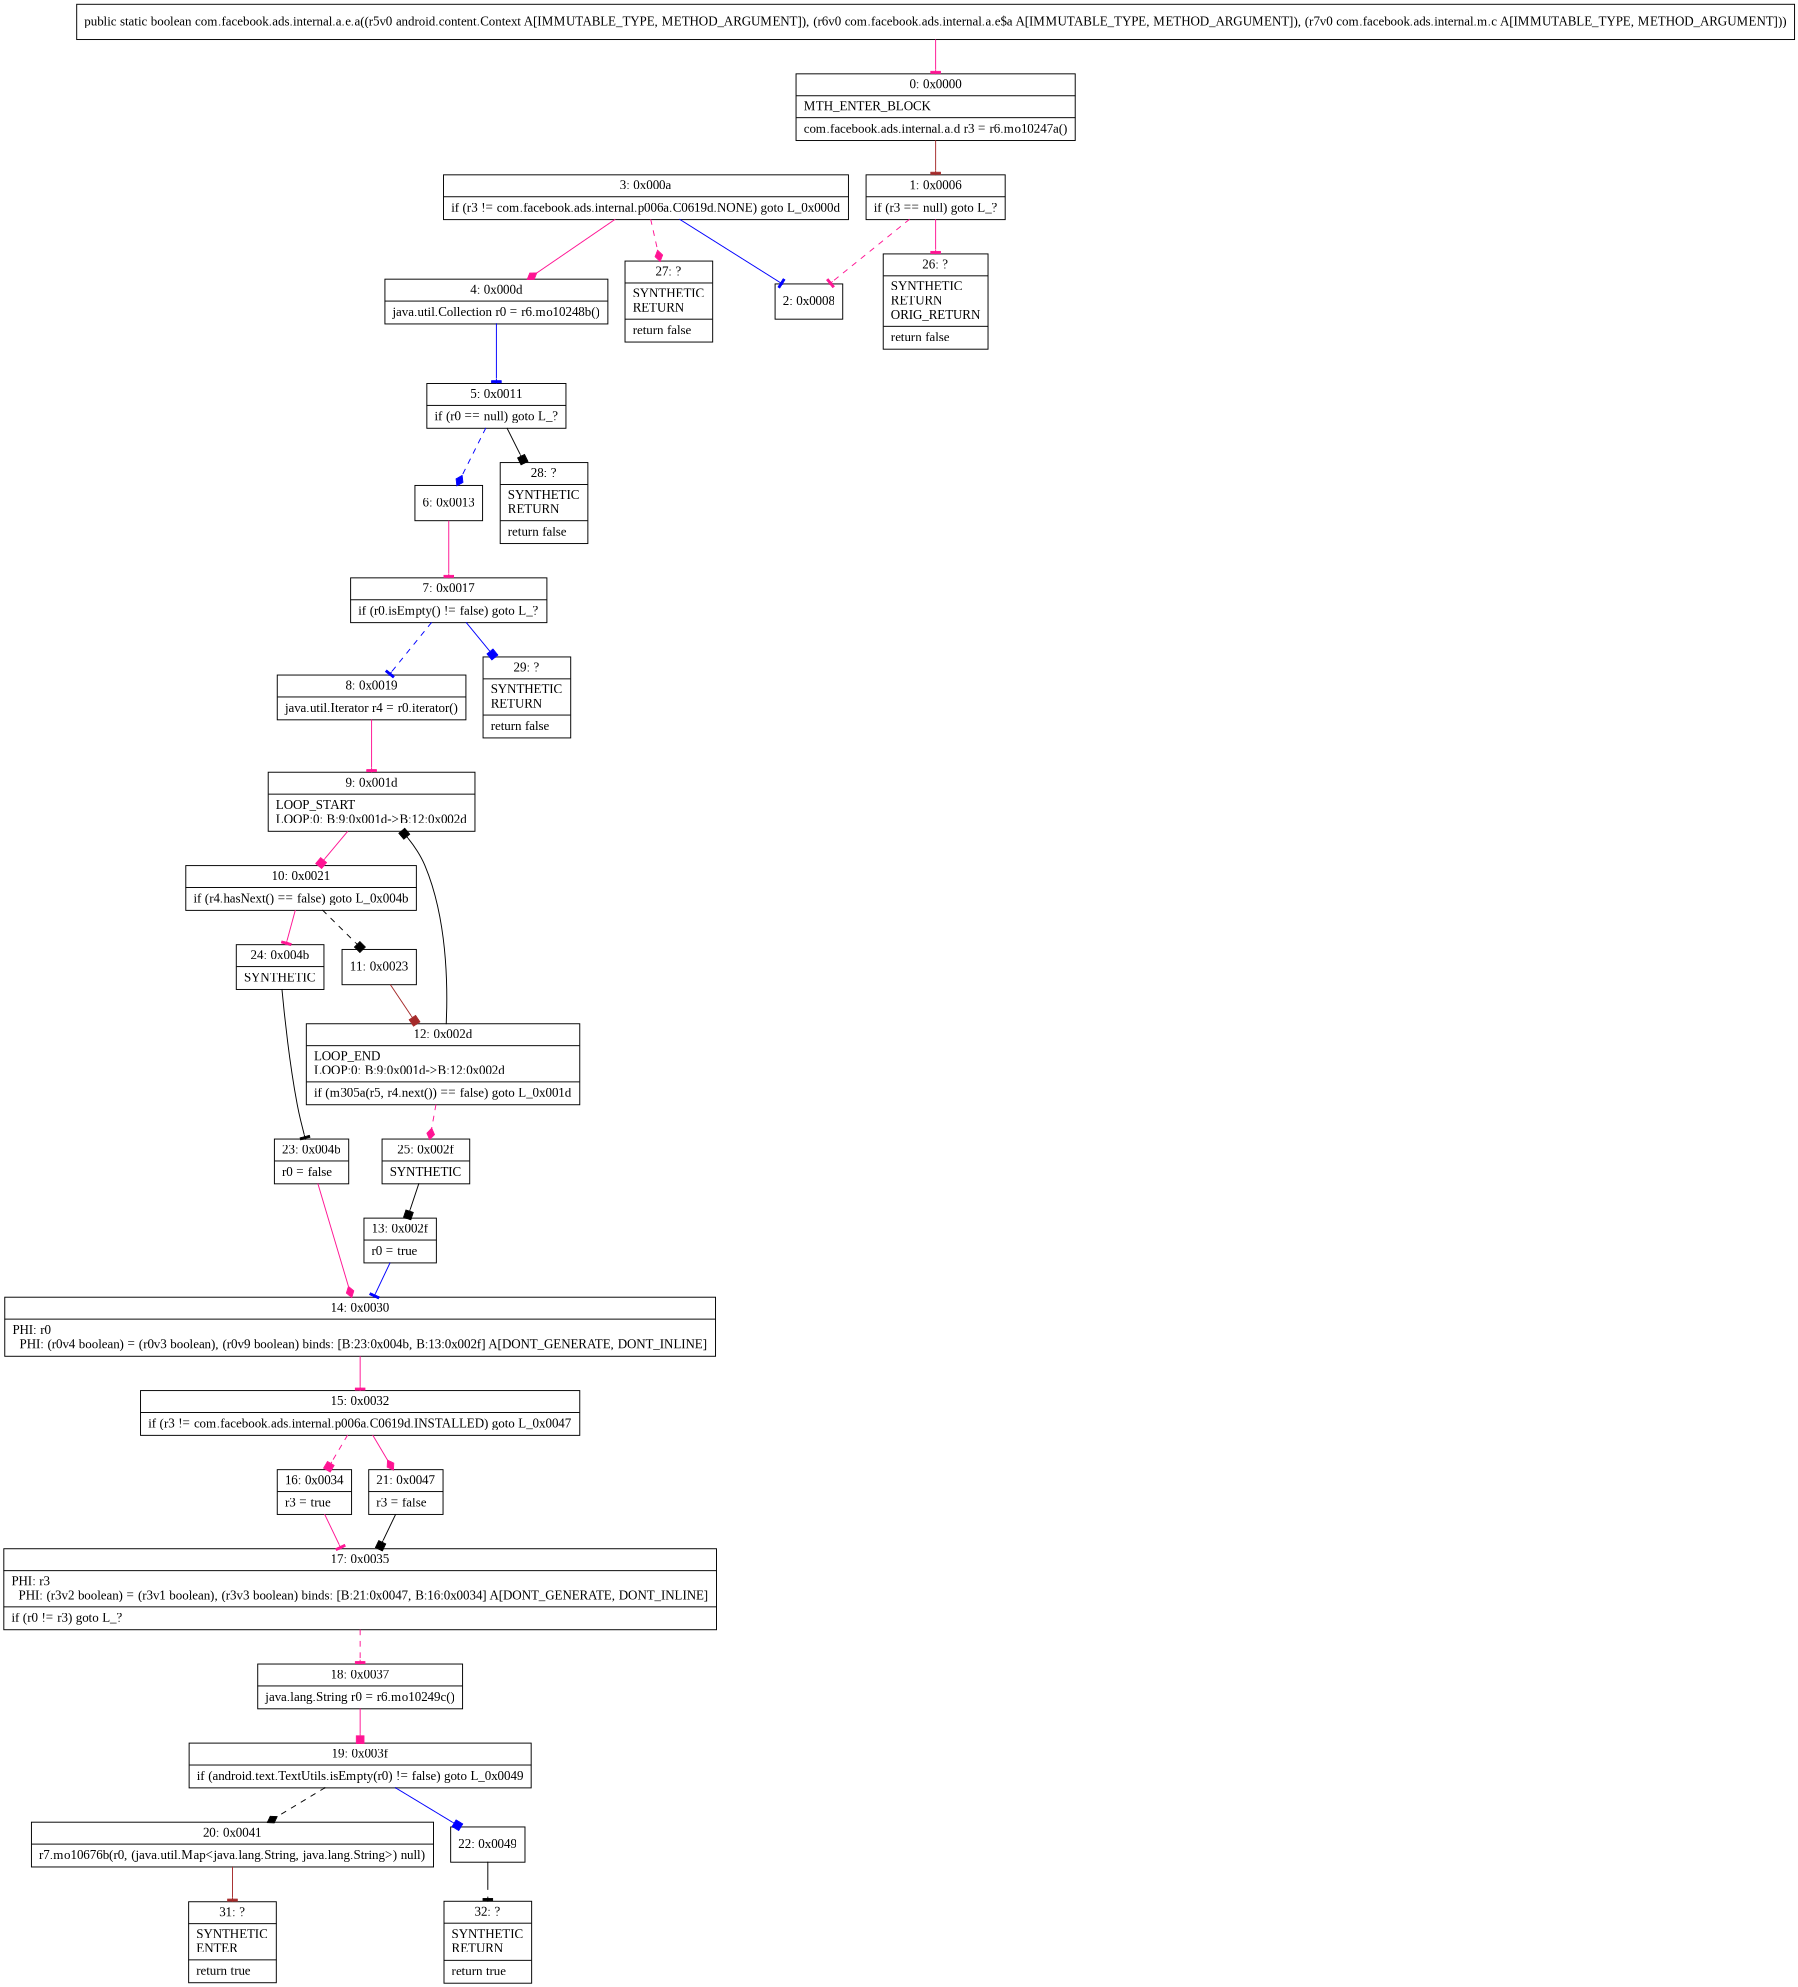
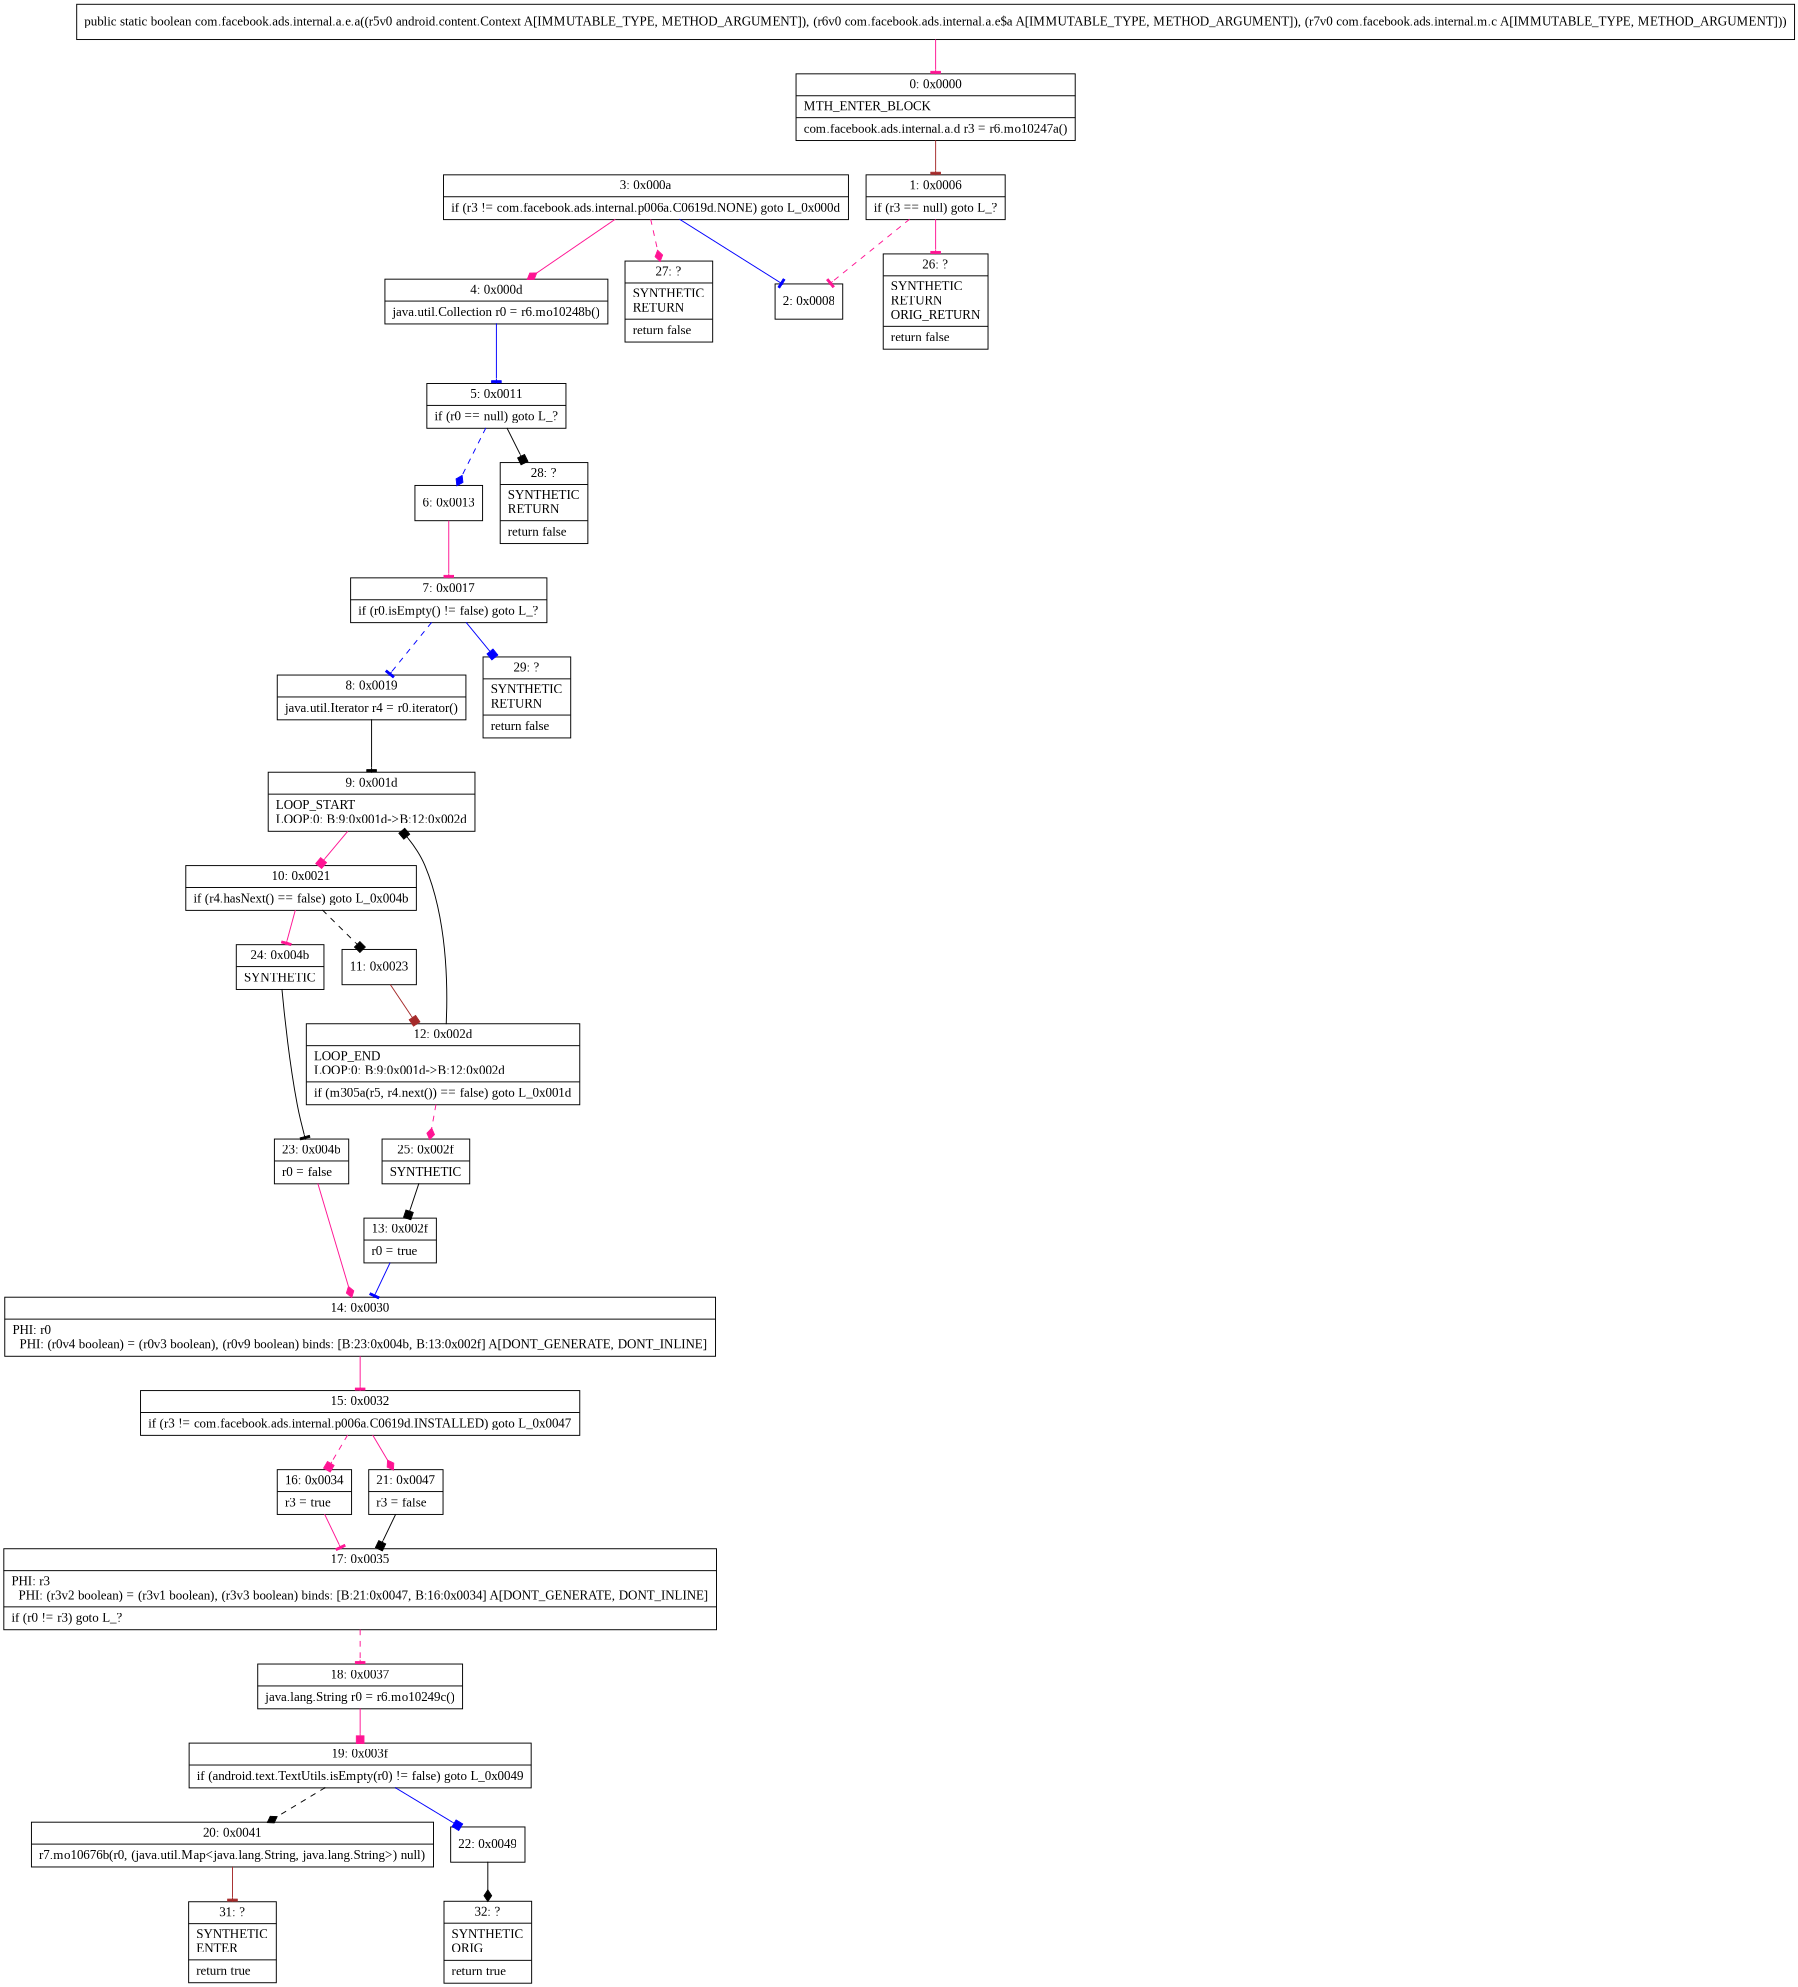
  digraph {
    fontname="Liberation Serif"
    node [fontname="Liberation Serif" shape=record]
    edge [arrowhead=tee color=deeppink fontname="Liberation Serif"]
    n1 [label="{0\:\ 0x0000|MTH_ENTER_BLOCK\l|com.facebook.ads.internal.a.d r3 = r6.mo10247a()\l}"]
    n2 [label="{1\:\ 0x0006|if (r3 == null) goto L_?\l}"]
    n3 [label="{2\:\ 0x0008}"]
    n4 [label="{26\:\ ?|SYNTHETIC\lRETURN\lORIG_RETURN\l|return false\l}"]
    n5 [label="{3\:\ 0x000a|if (r3 != com.facebook.ads.internal.p006a.C0619d.NONE) goto L_0x000d\l}"]
    n6 [label="{4\:\ 0x000d|java.util.Collection r0 = r6.mo10248b()\l}"]
    n7 [label="{27\:\ ?|SYNTHETIC\lRETURN\l|return false\l}"]
    n8 [label="{5\:\ 0x0011|if (r0 == null) goto L_?\l}"]
    n9 [label="{6\:\ 0x0013}"]
    n10 [label="{28\:\ ?|SYNTHETIC\lRETURN\l|return false\l}"]
    n11 [label="{7\:\ 0x0017|if (r0.isEmpty() != false) goto L_?\l}"]
    n12 [label="{8\:\ 0x0019|java.util.Iterator r4 = r0.iterator()\l}"]
    n13 [label="{29\:\ ?|SYNTHETIC\lRETURN\l|return false\l}"]
    n14 [label="{9\:\ 0x001d|LOOP_START\lLOOP:0: B:9:0x001d\-\>B:12:0x002d\l}"]
    n15 [label="{10\:\ 0x0021|if (r4.hasNext() == false) goto L_0x004b\l}"]
    n16 [label="{11\:\ 0x0023}"]
    n17 [label="{24\:\ 0x004b|SYNTHETIC\l}"]
    n18 [label="{12\:\ 0x002d|LOOP_END\lLOOP:0: B:9:0x001d\-\>B:12:0x002d\l|if (m305a(r5, r4.next()) == false) goto L_0x001d\l}"]
    n19 [label="{23\:\ 0x004b|r0 = false\l}"]
    n20 [label="{25\:\ 0x002f|SYNTHETIC\l}"]
    n21 [label="{13\:\ 0x002f|r0 = true\l}"]
    n22 [label="{14\:\ 0x0030|PHI: r0 \l  PHI: (r0v4 boolean) = (r0v3 boolean), (r0v9 boolean) binds: [B:23:0x004b, B:13:0x002f] A[DONT_GENERATE, DONT_INLINE]\l}"]
    n23 [label="{15\:\ 0x0032|if (r3 != com.facebook.ads.internal.p006a.C0619d.INSTALLED) goto L_0x0047\l}"]
    n24 [label="{16\:\ 0x0034|r3 = true\l}"]
    n25 [label="{21\:\ 0x0047|r3 = false\l}"]
    n26 [label="{17\:\ 0x0035|PHI: r3 \l  PHI: (r3v2 boolean) = (r3v1 boolean), (r3v3 boolean) binds: [B:21:0x0047, B:16:0x0034] A[DONT_GENERATE, DONT_INLINE]\l|if (r0 != r3) goto L_?\l}"]
    n27 [label="{18\:\ 0x0037|java.lang.String r0 = r6.mo10249c()\l}"]
    n28 [label="{19\:\ 0x003f|if (android.text.TextUtils.isEmpty(r0) != false) goto L_0x0049\l}"]
    n29 [label="{20\:\ 0x0041|r7.mo10676b(r0, (java.util.Map\<java.lang.String, java.lang.String\>) null)\l}"]
    n30 [label="{22\:\ 0x0049}"]
    n31 [label="{31\:\ ?|SYNTHETIC\lENTER\l|return true\l}"]
-   n32 [label="{32\:\ ?|SYNTHETIC\lRETURN\l|return true\l}"]
+   n32 [label="{32\:\ ?|SYNTHETIC\lORIG\l|return true\l}"]
    n33 [label="{public static boolean com.facebook.ads.internal.a.e.a((r5v0 android.content.Context A[IMMUTABLE_TYPE, METHOD_ARGUMENT]), (r6v0 com.facebook.ads.internal.a.e$a A[IMMUTABLE_TYPE, METHOD_ARGUMENT]), (r7v0 com.facebook.ads.internal.m.c A[IMMUTABLE_TYPE, METHOD_ARGUMENT])) }"]
    n1 -> n2 [color=brown]
    n2 -> n3 [style=dashed]
    n2 -> n4
    n5 -> n3 [color=blue]
    n5 -> n6 [arrowhead=diamond]
    n5 -> n7 [arrowhead=diamond style=dashed]
    n6 -> n8 [color=blue]
    n8 -> n9 [arrowhead=diamond color=blue style=dashed]
    n8 -> n10 [arrowhead=box color=black]
    n9 -> n11
    n11 -> n12 [color=blue style=dashed]
    n11 -> n13 [arrowhead=box color=blue]
-   n12 -> n14
+   n12 -> n14 [color=black]
    n14 -> n15 [arrowhead=box]
    n15 -> n16 [arrowhead=box color=black style=dashed]
    n15 -> n17
    n16 -> n18 [arrowhead=box color=brown]
    n17 -> n19 [color=black]
    n18 -> n14 [arrowhead=box color=black]
    n18 -> n20 [arrowhead=diamond style=dashed]
    n19 -> n22 [arrowhead=diamond]
    n20 -> n21 [arrowhead=box color=black]
    n21 -> n22 [color=blue]
    n22 -> n23
    n23 -> n24 [arrowhead=box style=dashed]
    n23 -> n25 [arrowhead=diamond]
    n24 -> n26
    n25 -> n26 [arrowhead=box color=black]
    n26 -> n27 [style=dashed]
    n27 -> n28 [arrowhead=box]
    n28 -> n29 [arrowhead=diamond color=black style=dashed]
    n28 -> n30 [arrowhead=box color=blue]
    n29 -> n31 [color=brown]
-   n30 -> n32 [color=black]
+   n30 -> n32 [arrowhead=diamond color=black]
    n33 -> n1
  }
